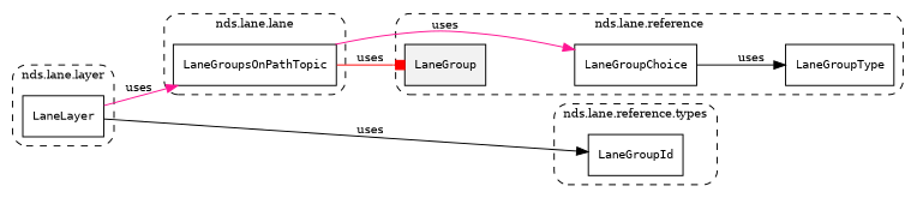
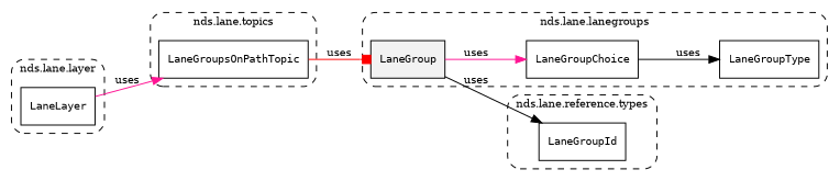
  digraph {
    fontsize=10
    rankdir=LR
    node [fontsize=10 shape=box]
    edge [arrowhead=normal color=deeppink fontsize=10]
    n1 [fillcolor="#0000000D" label=<<font face="monospace"><table align="center" border="0" cellspacing="0" cellpadding="0"><tr><td href="../../../content/packages/nds.lane.lanegroups.html#Structure-LaneGroup" title="Structure defined in nds.lane.lanegroups">LaneGroup</td></tr></table></font>> style=filled]
    n2 [label=<<font face="monospace"><table align="center" border="0" cellspacing="0" cellpadding="0"><tr><td href="../../../content/packages/nds.lane.lanegroups.html#Enum-LaneGroupType" title="Enum defined in nds.lane.lanegroups">LaneGroupType</td></tr></table></font>>]
    n3 [label=<<font face="monospace"><table align="center" border="0" cellspacing="0" cellpadding="0"><tr><td href="../../../content/packages/nds.lane.lanegroups.html#Choice-LaneGroupChoice" title="Choice defined in nds.lane.lanegroups">LaneGroupChoice</td></tr></table></font>>]
    n4 [label=<<font face="monospace"><table align="center" border="0" cellspacing="0" cellpadding="0"><tr><td href="../../../content/packages/nds.lane.reference.types.html#Subtype-LaneGroupId" title="Subtype defined in nds.lane.reference.types">LaneGroupId</td></tr></table></font>>]
    n5 [label=<<font face="monospace"><table align="center" border="0" cellspacing="0" cellpadding="0"><tr><td href="../../../content/packages/nds.lane.layer.html#Structure-LaneLayer" title="Structure defined in nds.lane.layer">LaneLayer</td></tr></table></font>>]
    n6 [label=<<font face="monospace"><table align="center" border="0" cellspacing="0" cellpadding="0"><tr><td href="../../../content/packages/nds.lane.topics.html#Structure-LaneGroupsOnPathTopic" title="Structure defined in nds.lane.topics">LaneGroupsOnPathTopic</td></tr></table></font>>]
    subgraph cluster_1 {
-     label="nds.lane.reference"
+     label="nds.lane.lanegroups"
      style="dashed, rounded"
      n1
      n2
      n3
    }
    subgraph cluster_2 {
      label="nds.lane.reference.types"
      style="dashed, rounded"
      n4
    }
    subgraph cluster_3 {
      label="nds.lane.layer"
      style="dashed, rounded"
      n5
    }
    subgraph cluster_4 {
-     label="nds.lane.lane"
+     label="nds.lane.topics"
      style="dashed, rounded"
      n6
    }
-   n6 -> n3 [label=uses]
-   n5 -> n4 [color=black label=uses]
+   n1 -> n3 [label=uses]
+   n1 -> n4 [color=black label=uses]
    n3 -> n2 [color=black label=uses]
    n5 -> n6 [label=uses]
    n6 -> n1 [arrowhead=box color=red label=uses]
  }
